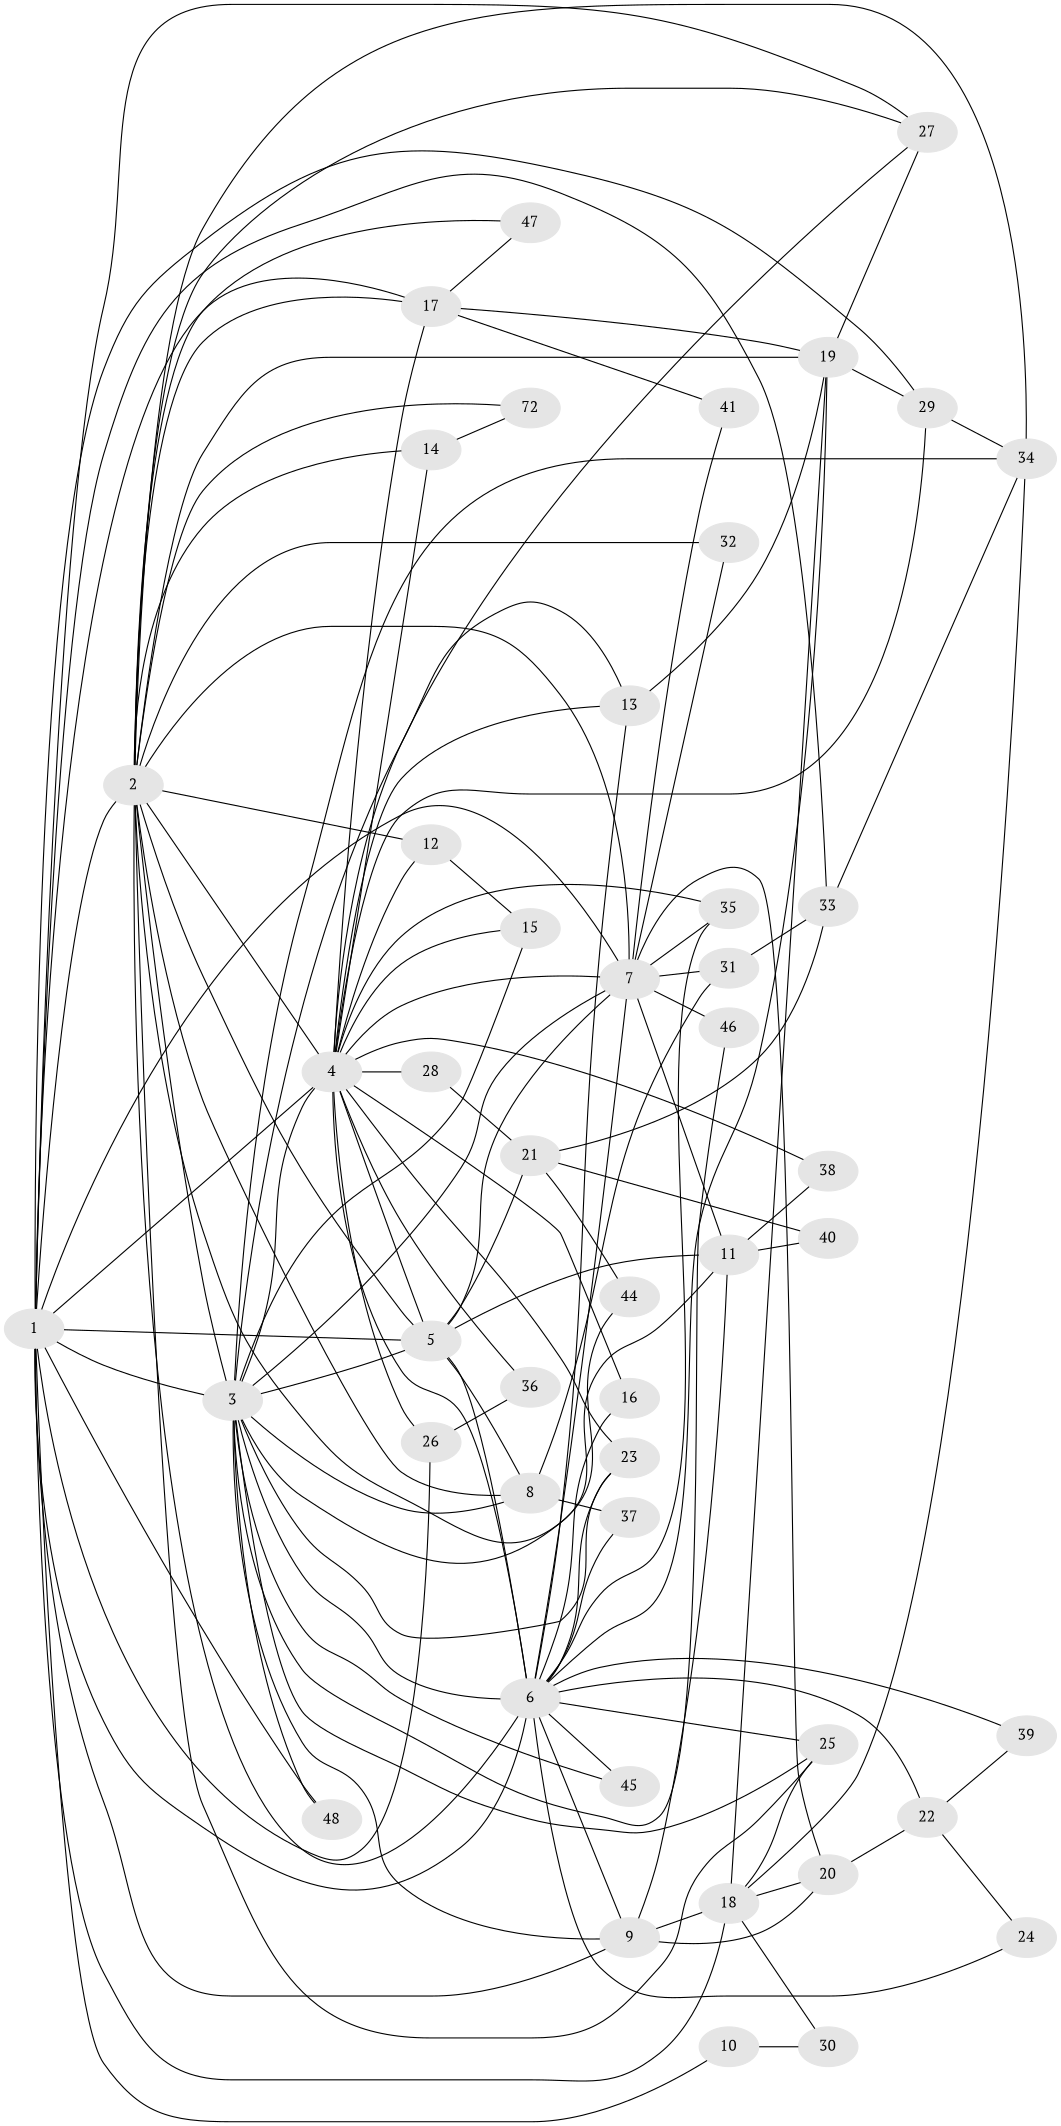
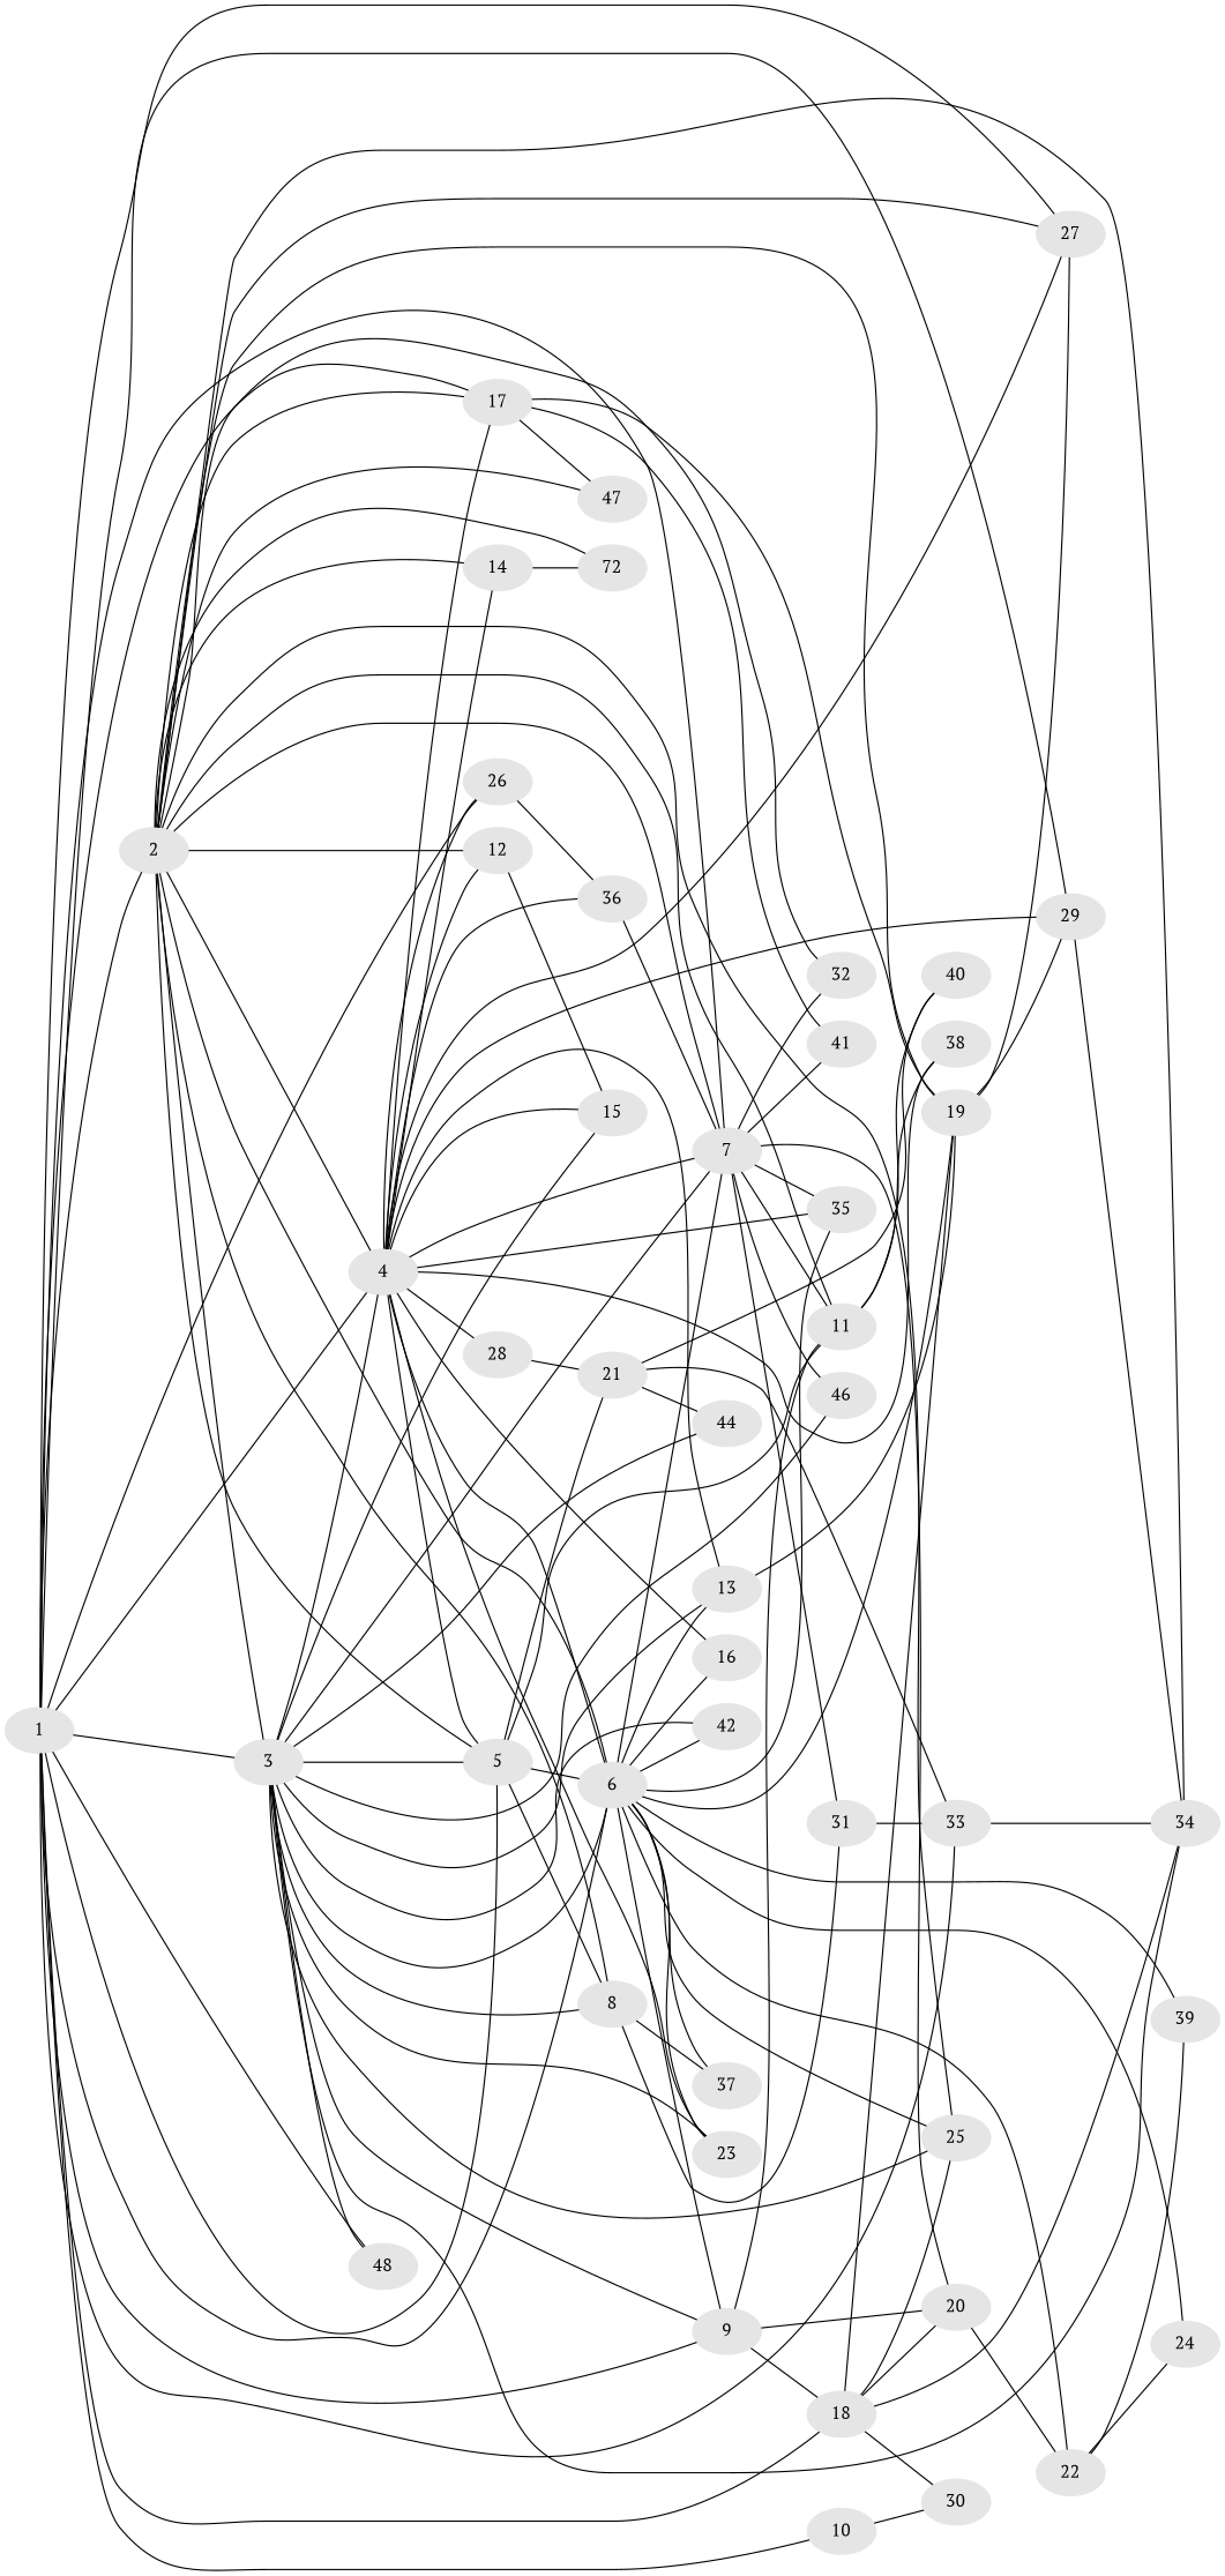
  graph {
    fontname="PT Serif"
    rankdir=LR
    node [color=gray90 fontname="PT Serif" style=filled]
    edge [fontname="PT Serif" weight=1.0]
    1
    2
    3
    4
    5
    6
    7
    9
    10
    17
    18
    26
    27
    29
    33
    48
    8
    11
    12
    14
    19
    25
    32
    34
    n25 [label=72]
    47
    13
    15
    23
    44
-   45
+   45 [label=42]
    46
    16
    28
    35
    36
    38
    21
    22
    24
    37
    39
    20
    31
    41
    30
    40
    1 -- 2 [weight=2.0]
    1 -- 3
    1 -- 4 [weight=2.0]
    1 -- 5 [weight=2.0]
    1 -- 6
    1 -- 7 [weight=2.0]
    1 -- 9 [weight=2.0]
    1 -- 10
    1 -- 17
    1 -- 18
    1 -- 26
    1 -- 27
    1 -- 29
    1 -- 33
    1 -- 48
    2 -- 3 [weight=2.0]
    2 -- 4 [weight=6.0]
    2 -- 5 [weight=4.0]
    2 -- 6 [weight=2.0]
    2 -- 7 [weight=2.0]
    2 -- 17 [weight=2.0]
    2 -- 27
    2 -- 8
    2 -- 11
    2 -- 12 [weight=2.0]
    2 -- 14
    2 -- 19 [weight=5.0]
    2 -- 25
    2 -- 32 [weight=2.0]
    2 -- 34
    2 -- n25
    2 -- 47
    3 -- 4 [weight=4.0]
    3 -- 5 [weight=3.0]
    3 -- 6
    3 -- 7
    3 -- 9
    3 -- 48
    3 -- 8
    3 -- 25
    3 -- 34
    3 -- 13
    3 -- 15
    3 -- 23
    3 -- 44
    3 -- 45
    3 -- 46
    4 -- 5 [weight=10.0]
    4 -- 6 [weight=2.0]
    4 -- 7 [weight=2.0]
    4 -- 17
    4 -- 26
    4 -- 27
    4 -- 29 [weight=4.0]
    4 -- 12
    4 -- 14 [weight=2.0]
    4 -- 13
    4 -- 15
    4 -- 23
    4 -- 16
    4 -- 28
    4 -- 35
    4 -- 36
    4 -- 38
    5 -- 6 [weight=2.0]
-   5 -- 7 [weight=3.0]
+   36 -- 7 [weight=3.0]
    5 -- 8
    5 -- 11
    5 -- 21
    6 -- 7 [weight=2.0]
    6 -- 9
    6 -- 19
    6 -- 25
    6 -- 13
    6 -- 23
    6 -- 45
    6 -- 16
    6 -- 35
    6 -- 22
    6 -- 24
    6 -- 37
    6 -- 39
    7 -- 11
    7 -- 32
    7 -- 46
    7 -- 35
    7 -- 20
    7 -- 31
    7 -- 41
    9 -- 18 [weight=2.0]
    9 -- 11
    9 -- 20
    10 -- 30 [weight=2.0]
    17 -- 19
    17 -- 47
    17 -- 41
    18 -- 19
    18 -- 25
    18 -- 34
    18 -- 20
    18 -- 30 [weight=2.0]
    26 -- 36
    29 -- 34
    33 -- 34
    8 -- 37
    8 -- 31
    11 -- 38
    11 -- 40
    12 -- 15
    14 -- n25
    19 -- 27
    19 -- 29
    13 -- 19
    28 -- 21 [weight=2.0]
    21 -- 33
    21 -- 44
    21 -- 40
    22 -- 24
    22 -- 39
    20 -- 22
    31 -- 33
  }
